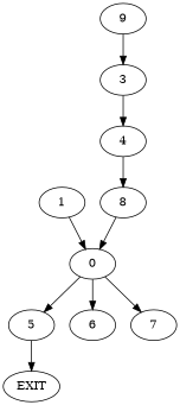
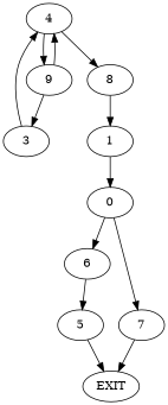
  digraph {
    n1 [label=0]
    1
    n3 [label=EXIT]
    5
    6
    7
    3
    4
    8
    9
-   n1 -> 5
+   6 -> 5
    n1 -> 6
    n1 -> 7
    1 -> n1
    5 -> n3
+   7 -> n3
    3 -> 4
    4 -> 8
-   8 -> n1
+   4 -> 9
+   8 -> 1
    9 -> 3
+   9 -> 4
  }
